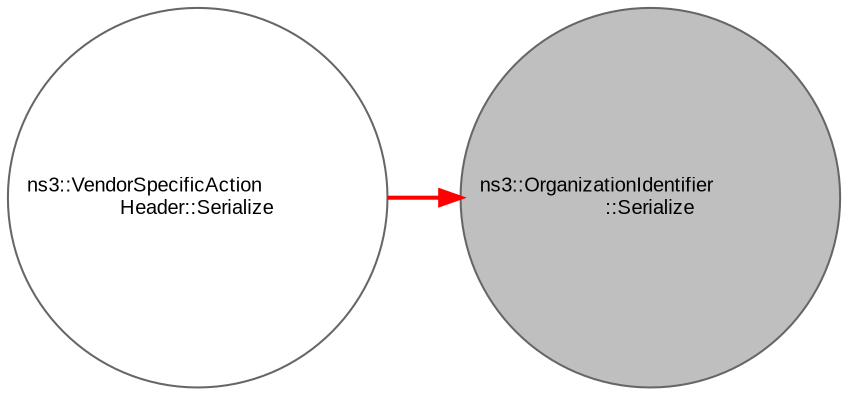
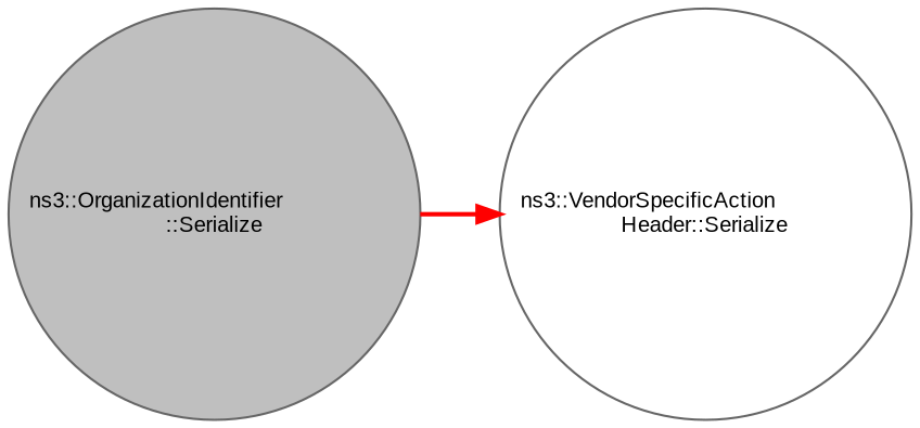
  digraph {
    rankdir=RL
    fontname="Liberation Sans"
    node [color=gray40 fontname="Liberation Sans" fontsize=10 shape=circle style=filled]
    n1 [fillcolor=grey75 fontcolor=black height=0.2 label="ns3::OrganizationIdentifier\l::Serialize" width=0.4]
    n2 [fillcolor=white height=0.2 label="ns3::VendorSpecificAction\lHeader::Serialize" width=0.4]
-   n1 -> n2 [color=red dir=back fontname="Liberation Sans" fontsize=10 labelfontname=Helvetica labelfontsize=10 style=bold]
+   n2 -> n1 [color=red dir=back fontname="Liberation Sans" fontsize=10 labelfontname=Helvetica labelfontsize=10 style=bold]
  }
